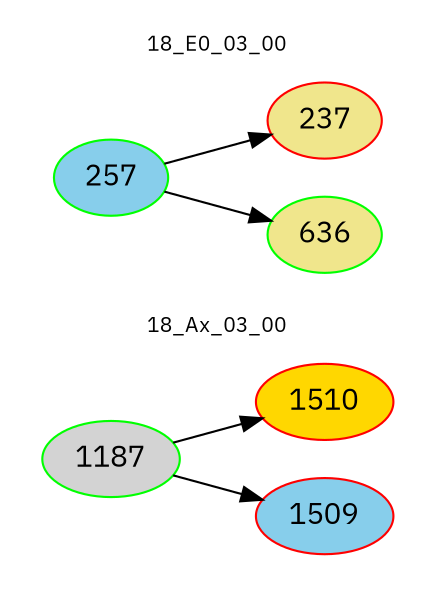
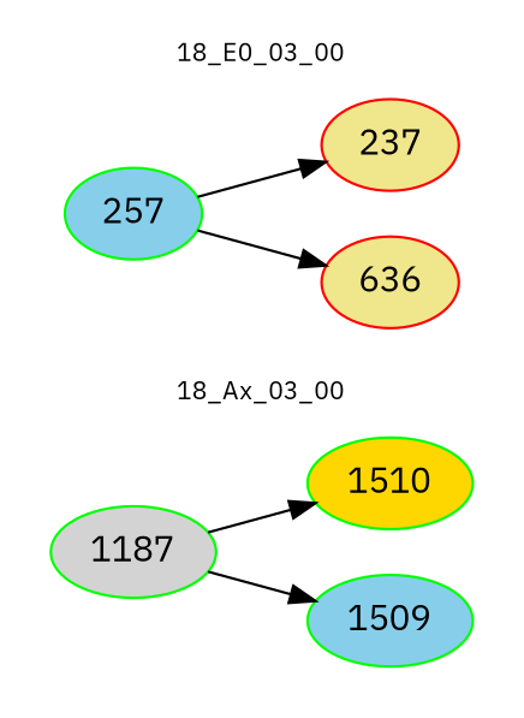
  digraph {
    fontname="IBM Plex Sans"
    rankdir=LR
    node [color=red fillcolor=skyblue fontname="IBM Plex Sans" style=filled]
    edge [color=black fontname="IBM Plex Sans"]
    n1 [color=green fillcolor=lightgrey label=1187]
-   n2 [label=1509]
-   n3 [fillcolor=gold label=1510]
+   n2 [color=green label=1509]
+   n3 [color=green fillcolor=gold label=1510]
    n4 [color=green label=257]
-   n5 [color=green fillcolor=khaki label=636]
+   n5 [fillcolor=khaki label=636]
    n6 [fillcolor=khaki label=237]
    subgraph cluster_1 {
      color=white
      fontsize=10
      label="18_Ax_03_00"
      n1
      n2
      n3
    }
    subgraph cluster_2 {
      color=white
      fontsize=10
      label="18_E0_03_00"
      n4
      n5
      n6
    }
    n1 -> n2
    n1 -> n3
    n4 -> n5
    n4 -> n6
  }
